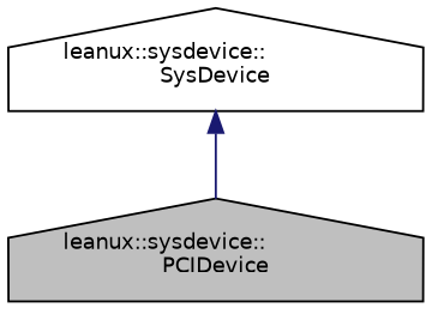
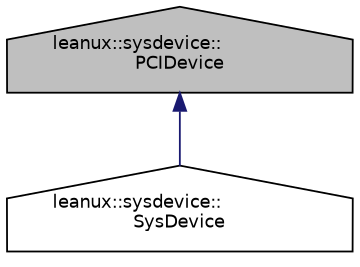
  digraph {
    node [color=black fontname=Helvetica fontsize=10 shape=house]
    n1 [fillcolor=grey75 fontcolor=black height=0.2 label="leanux::sysdevice::\lPCIDevice" style=filled width=0.4]
    n2 [height=0.2 label="leanux::sysdevice::\lSysDevice" width=0.4]
-   n2 -> n1 [color=midnightblue dir=back fontname=Helvetica fontsize=10 labelfontname=Helvetica labelfontsize=10 style=solid]
+   n1 -> n2 [color=midnightblue dir=back fontname=Helvetica fontsize=10 labelfontname=Helvetica labelfontsize=10 style=solid]
  }
